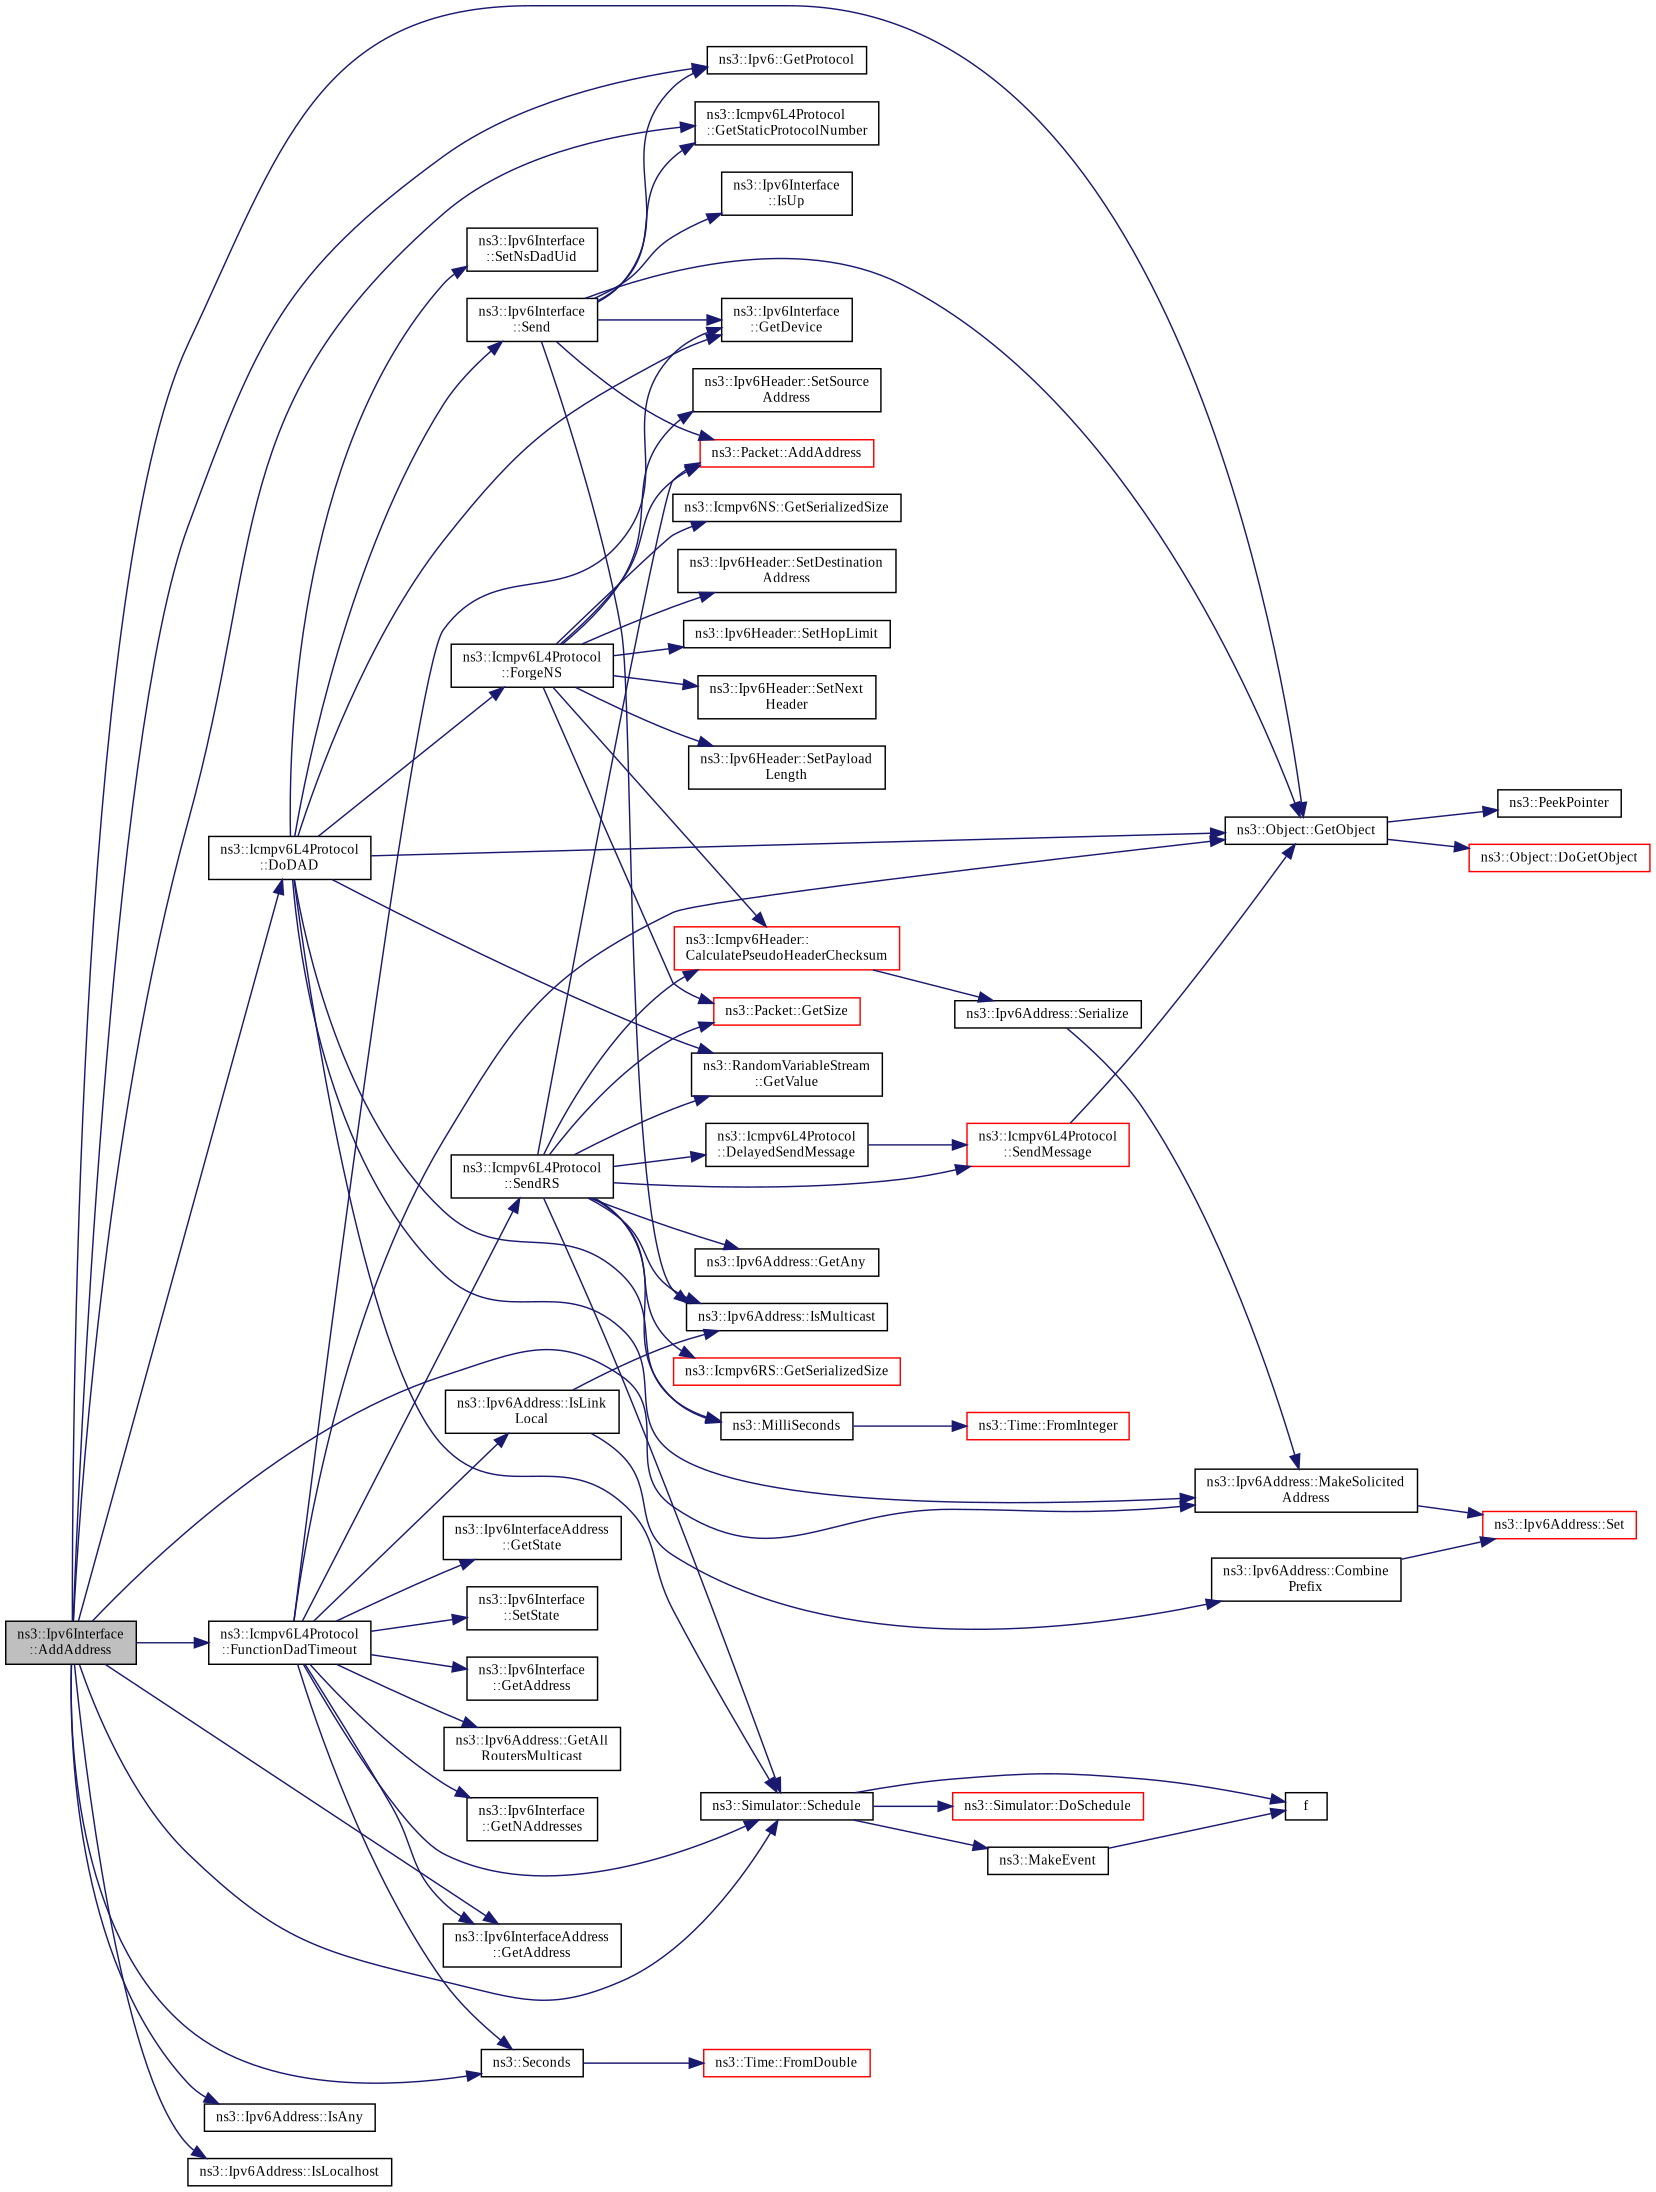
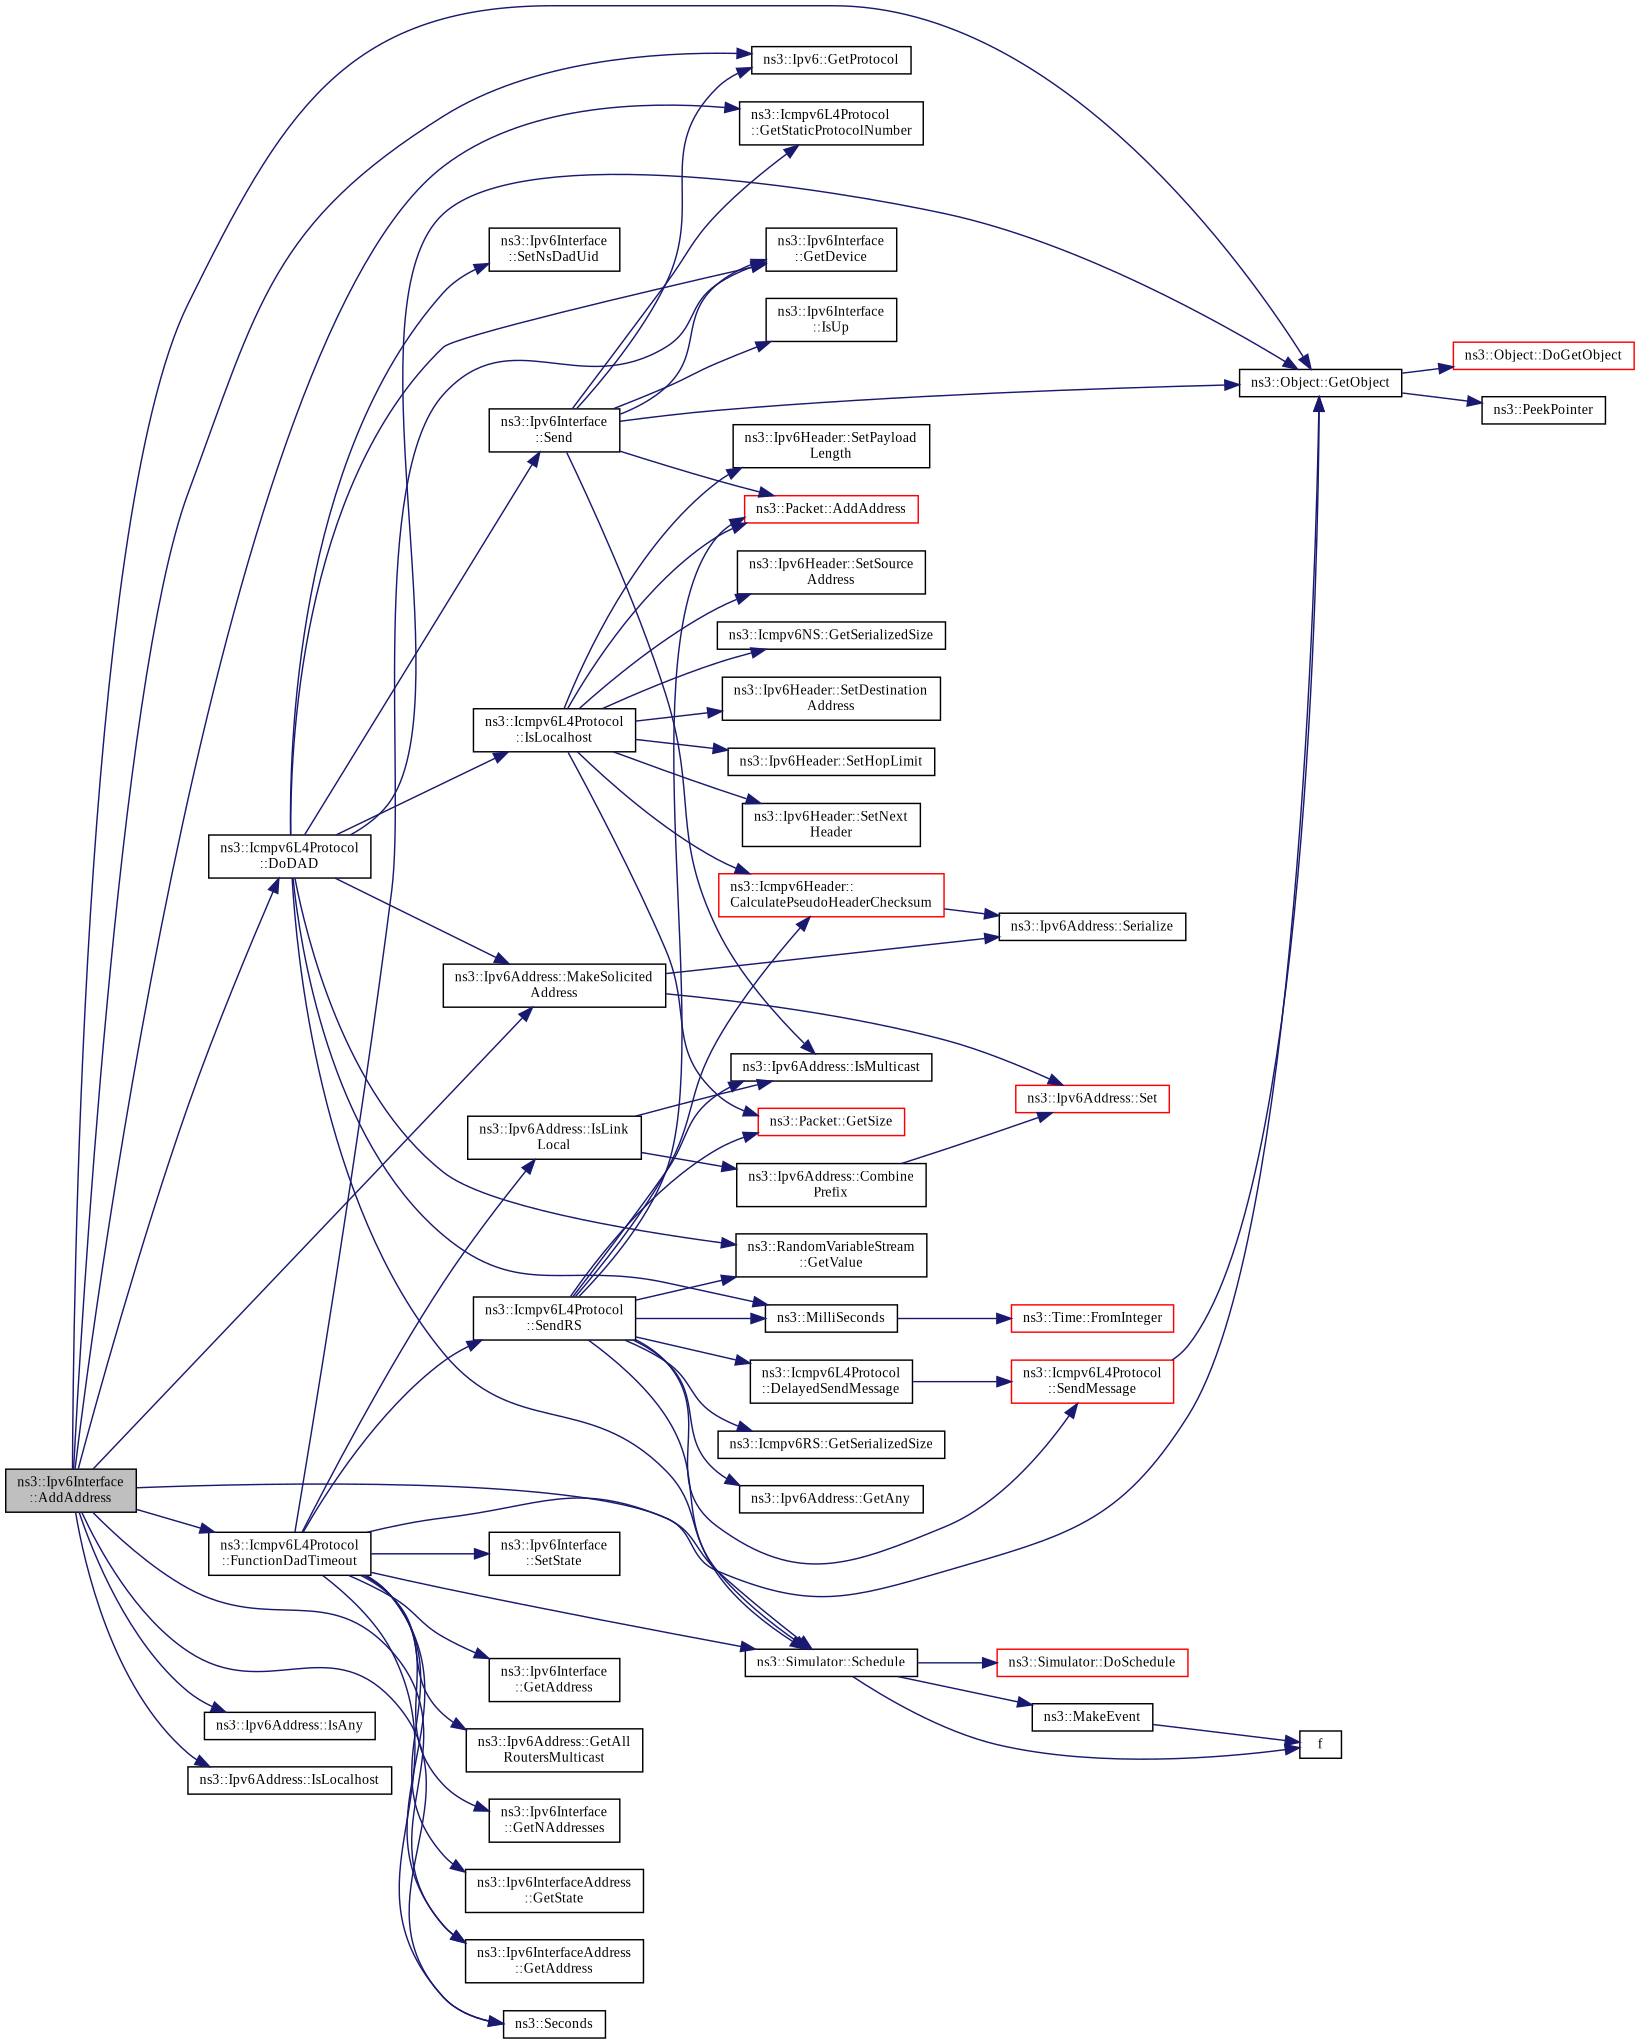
  digraph {
    fontname="Liberation Serif"
    rankdir=LR
    node [color=black fillcolor=white fontname="Liberation Serif" fontsize=10 shape=record style=filled]
    edge [color=midnightblue fontname="Liberation Serif" fontsize=10 labelfontname=Helvetica labelfontsize=10 style=solid]
    n1 [fillcolor=grey75 fontcolor=black height=0.2 label="ns3::Ipv6Interface\l::AddAddress" width=0.4]
    n2 [height=0.2 label="ns3::Icmpv6L4Protocol\l::DoDAD" width=0.4]
    n3 [height=0.2 label="ns3::Object::GetObject" width=0.4]
    n4 [height=0.2 label="ns3::Ipv6Address::MakeSolicited\lAddress" width=0.4]
    n5 [height=0.2 label="ns3::Simulator::Schedule" width=0.4]
    n6 [height=0.2 label="ns3::Ipv6::GetProtocol" width=0.4]
    n7 [height=0.2 label="ns3::Icmpv6L4Protocol\l::GetStaticProtocolNumber" width=0.4]
    n8 [height=0.2 label="ns3::Icmpv6L4Protocol\l::FunctionDadTimeout" width=0.4]
    n9 [height=0.2 label="ns3::Ipv6InterfaceAddress\l::GetAddress" width=0.4]
    n10 [height=0.2 label="ns3::Seconds" width=0.4]
    n11 [height=0.2 label="ns3::Ipv6Address::IsAny" width=0.4]
    n12 [height=0.2 label="ns3::Ipv6Address::IsLocalhost" width=0.4]
-   n13 [height=0.2 label="ns3::Icmpv6L4Protocol\l::ForgeNS" width=0.4]
+   n13 [height=0.2 label="ns3::Icmpv6L4Protocol\l::IsLocalhost" width=0.4]
    n14 [height=0.2 label="ns3::Ipv6Interface\l::GetDevice" width=0.4]
    n15 [height=0.2 label="ns3::RandomVariableStream\l::GetValue" width=0.4]
    n16 [height=0.2 label="ns3::MilliSeconds" width=0.4]
    n17 [height=0.2 label="ns3::Ipv6Interface\l::Send" width=0.4]
    n18 [height=0.2 label="ns3::Ipv6Interface\l::SetNsDadUid" width=0.4]
    n19 [color=red height=0.2 label="ns3::Object::DoGetObject" width=0.4]
    n20 [height=0.2 label="ns3::PeekPointer" width=0.4]
    n21 [height=0.2 label="ns3::Ipv6Address::Serialize" width=0.4]
    n22 [color=red height=0.2 label="ns3::Ipv6Address::Set" width=0.4]
    n23 [color=red height=0.2 label="ns3::Simulator::DoSchedule" width=0.4]
    n24 [height=0.2 label=f width=0.4]
    n25 [height=0.2 label="ns3::MakeEvent" width=0.4]
    n26 [height=0.2 label="ns3::Ipv6Interface\l::GetAddress" width=0.4]
    n27 [height=0.2 label="ns3::Ipv6Address::GetAll\lRoutersMulticast" width=0.4]
    n28 [height=0.2 label="ns3::Ipv6Interface\l::GetNAddresses" width=0.4]
    n29 [height=0.2 label="ns3::Ipv6InterfaceAddress\l::GetState" width=0.4]
    n30 [height=0.2 label="ns3::Ipv6Address::IsLink\lLocal" width=0.4]
    n31 [height=0.2 label="ns3::Icmpv6L4Protocol\l::SendRS" width=0.4]
    n32 [height=0.2 label="ns3::Ipv6Interface\l::SetState" width=0.4]
-   n33 [color=red height=0.2 label="ns3::Time::FromDouble" width=0.4]
    n34 [color=red height=0.2 label="ns3::Packet::AddAddress" width=0.4]
    n35 [color=red height=0.2 label="ns3::Icmpv6Header::\lCalculatePseudoHeaderChecksum" width=0.4]
    n36 [height=0.2 label="ns3::Icmpv6NS::GetSerializedSize" width=0.4]
    n37 [color=red height=0.2 label="ns3::Packet::GetSize" width=0.4]
    n38 [height=0.2 label="ns3::Ipv6Header::SetDestination\lAddress" width=0.4]
    n39 [height=0.2 label="ns3::Ipv6Header::SetHopLimit" width=0.4]
    n40 [height=0.2 label="ns3::Ipv6Header::SetNext\lHeader" width=0.4]
    n41 [height=0.2 label="ns3::Ipv6Header::SetPayload\lLength" width=0.4]
    n42 [height=0.2 label="ns3::Ipv6Header::SetSource\lAddress" width=0.4]
    n43 [color=red height=0.2 label="ns3::Time::FromInteger" width=0.4]
    n44 [height=0.2 label="ns3::Ipv6Address::IsMulticast" width=0.4]
    n45 [height=0.2 label="ns3::Ipv6Interface\l::IsUp" width=0.4]
    n46 [height=0.2 label="ns3::Ipv6Address::Combine\lPrefix" width=0.4]
    n47 [height=0.2 label="ns3::Icmpv6L4Protocol\l::DelayedSendMessage" width=0.4]
    n48 [color=red height=0.2 label="ns3::Icmpv6L4Protocol\l::SendMessage" width=0.4]
    n49 [height=0.2 label="ns3::Ipv6Address::GetAny" width=0.4]
-   n50 [color=red height=0.2 label="ns3::Icmpv6RS::GetSerializedSize" width=0.4]
+   n50 [height=0.2 label="ns3::Icmpv6RS::GetSerializedSize" width=0.4]
    n1 -> n2
    n1 -> n3
    n1 -> n4
    n1 -> n5
    n1 -> n6
    n1 -> n7
    n1 -> n8
    n1 -> n9
    n1 -> n10
    n1 -> n11
    n1 -> n12
    n2 -> n3
    n2 -> n4
    n2 -> n5
    n2 -> n13
    n2 -> n14
    n2 -> n15
    n2 -> n16
    n2 -> n17
    n2 -> n18
    n3 -> n19
    n3 -> n20
-   n21 -> n4
+   n4 -> n21
    n4 -> n22
    n5 -> n23
    n5 -> n24
    n5 -> n25
    n8 -> n3
    n8 -> n5
    n8 -> n9
    n8 -> n10
    n8 -> n14
    n8 -> n26
    n8 -> n27
    n8 -> n28
    n8 -> n29
    n8 -> n30
    n8 -> n31
    n8 -> n32
-   n10 -> n33
    n13 -> n34
    n13 -> n35
    n13 -> n36
    n13 -> n37
    n13 -> n38
    n13 -> n39
    n13 -> n40
    n13 -> n41
    n13 -> n42
    n16 -> n43
    n17 -> n3
    n17 -> n6
    n17 -> n7
    n17 -> n14
    n17 -> n34
    n17 -> n44
    n17 -> n45
    n25 -> n24
    n30 -> n44
    n30 -> n46
    n31 -> n5
    n31 -> n15
    n31 -> n16
    n31 -> n34
    n31 -> n35
    n31 -> n37
    n31 -> n44
    n31 -> n47
    n31 -> n48
    n31 -> n49
    n31 -> n50
    n35 -> n21
    n46 -> n22
    n47 -> n48
    n48 -> n3
  }
